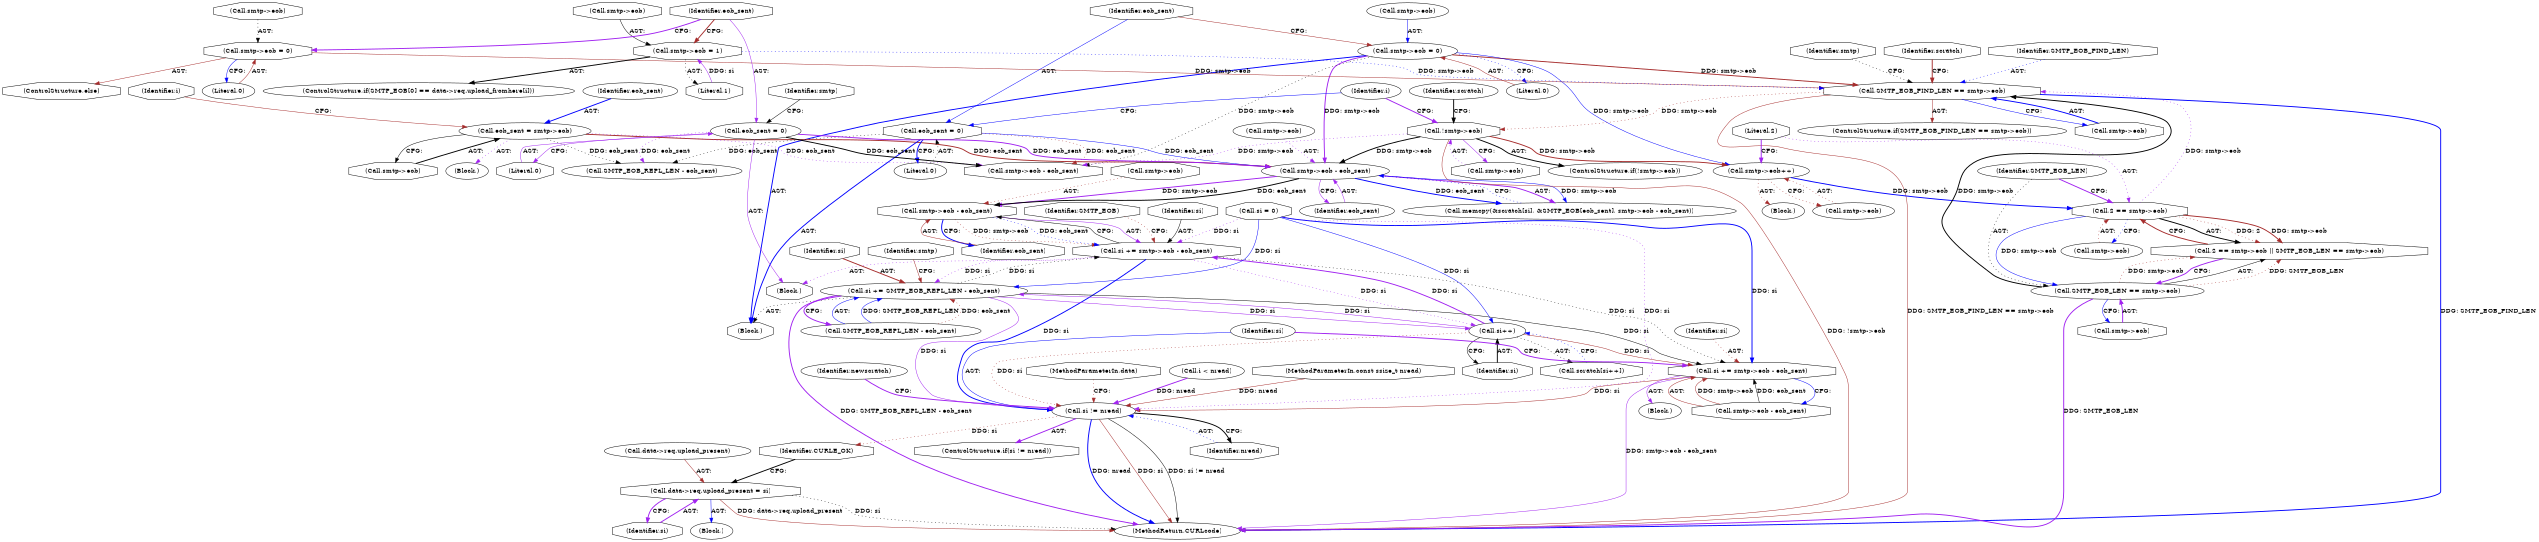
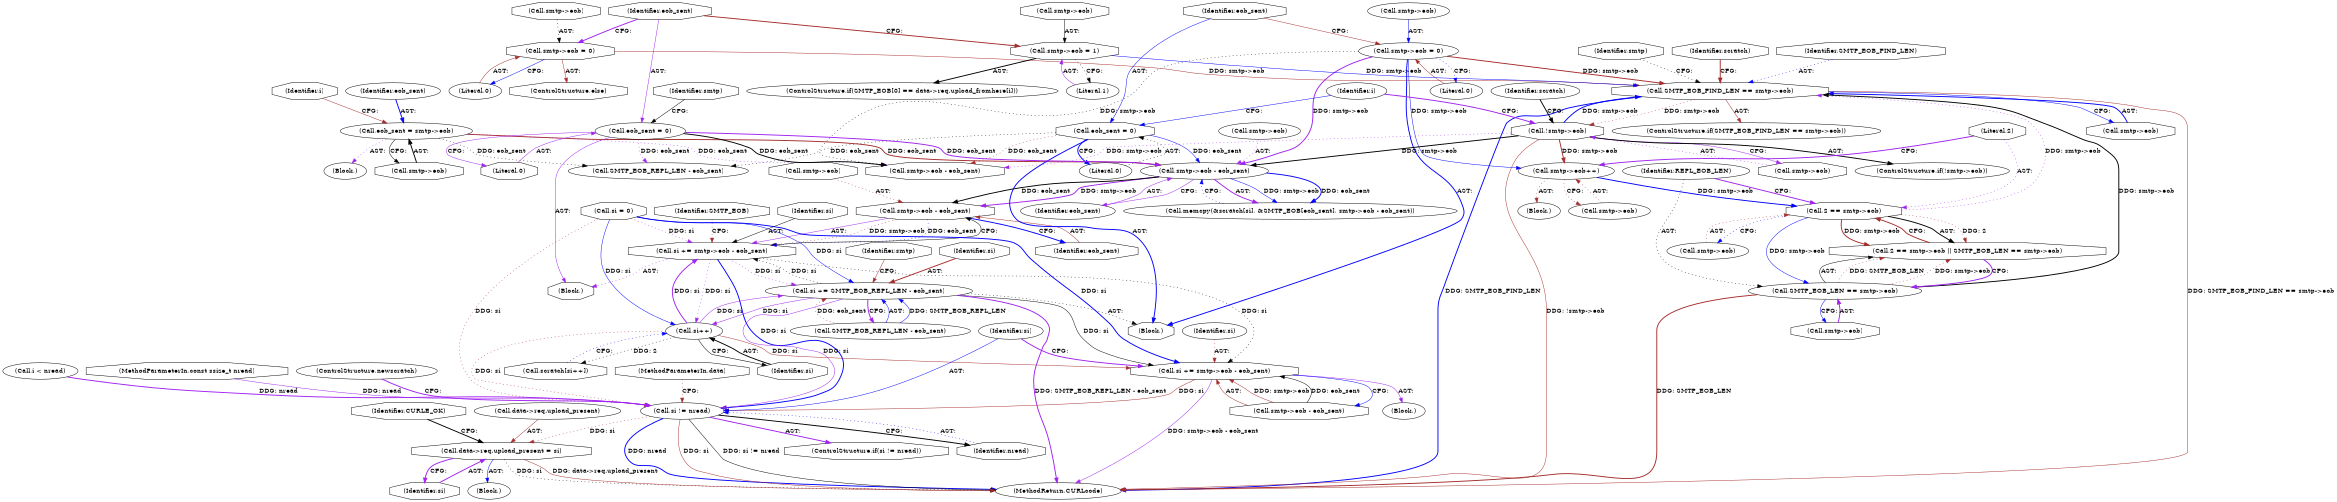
  digraph {
    node [shape=octagon]
    edge [color=purple style=solid]
    n1 [label="(Call,smtp->eob - eob_sent)"]
    n2 [label="(Call,si += smtp->eob - eob_sent)"]
    n3 [label="(Identifier,eob_sent)"]
    n4 [label="(Block,)"]
    n5 [label="(Call,si += SMTP_EOB_REPL_LEN - eob_sent)" shape=ellipse]
    n6 [label="(Call,si++)" shape=ellipse]
    n7 [label="(Call,si += smtp->eob - eob_sent)"]
    n8 [label="(Call,si != nread)" shape=ellipse]
    n9 [label="(Call,smtp->eob - eob_sent)" shape=ellipse]
    n10 [label="(Identifier,eob_sent)" shape=ellipse]
    n11 [label="(Call,memcpy(&scratch[si], &SMTP_EOB[eob_sent], smtp->eob - eob_sent))" shape=ellipse]
    n12 [label="(Call,smtp->eob = 0)" shape=ellipse]
    n13 [label="(Call,SMTP_EOB_FIND_LEN == smtp->eob)"]
    n14 [label="(Call,smtp->eob++)" shape=ellipse]
    n15 [label="(Block,)"]
    n16 [label="(Literal,0)" shape=ellipse]
    n17 [label="(Call,smtp->eob - eob_sent)"]
    n18 [label="(Call,!smtp->eob)"]
    n19 [label="(MethodReturn,CURLcode)" shape=ellipse]
    n20 [label="(Call,smtp->eob)"]
    n21 [label="(ControlStructure,if(SMTP_EOB_FIND_LEN == smtp->eob))" shape=ellipse]
    n22 [label="(Call,2 == smtp->eob)"]
    n23 [label="(Call,smtp->eob)" shape=ellipse]
    n24 [label="(Block,)" shape=ellipse]
    n25 [label="(Call,smtp->eob)"]
    n26 [label="(ControlStructure,if(!smtp->eob))" shape=ellipse]
    n27 [label="(Call,smtp->eob = 0)"]
    n28 [label="(ControlStructure,else)"]
    n29 [label="(Literal,0)" shape=ellipse]
    n30 [label="(Call,SMTP_EOB_LEN == smtp->eob)" shape=ellipse]
    n31 [label="(Call,smtp->eob)" shape=ellipse]
    n32 [label="(Call,2 == smtp->eob || SMTP_EOB_LEN == smtp->eob)"]
    n33 [label="(Call,smtp->eob)"]
    n34 [label="(Call,smtp->eob = 1)"]
    n35 [label="(ControlStructure,if(SMTP_EOB[0] == data->req.upload_fromhere[i]))" shape=ellipse]
-   n36 [label="(Literal,1)"]
+   n36 [label="(Literal,1)" shape=ellipse]
    n37 [label="(Call,eob_sent = smtp->eob)" shape=ellipse]
    n38 [label="(Call,SMTP_EOB_REPL_LEN - eob_sent)" shape=ellipse]
    n39 [label="(Call,smtp->eob)"]
    n40 [label="(Block,)" shape=ellipse]
    n41 [label="(Call,eob_sent = 0)"]
    n42 [label="(Literal,0)" shape=ellipse]
    n43 [label="(Call,eob_sent = 0)" shape=ellipse]
    n44 [label="(Literal,0)"]
    n45 [label="(Call,SMTP_EOB_REPL_LEN - eob_sent)" shape=ellipse]
    n46 [label="(Identifier,si)"]
    n47 [label="(Call,scratch[si++])"]
    n48 [label="(Block,)" shape=ellipse]
    n49 [label="(Call,smtp->eob - eob_sent)"]
    n50 [label="(Call,data->req.upload_present = si)"]
    n51 [label="(ControlStructure,if(si != nread))"]
    n52 [label="(Identifier,nread)"]
    n53 [label="(Identifier,si)"]
    n54 [label="(Block,)" shape=ellipse]
    n55 [label="(Identifier,si)" shape=ellipse]
    n56 [label="(Call,si = 0)"]
    n57 [label="(Call,smtp->eob)" shape=ellipse]
    n58 [label="(Identifier,smtp)"]
    n59 [label="(Identifier,smtp)"]
    n60 [label="(Call,smtp->eob)" shape=ellipse]
    n61 [label="(Identifier,SMTP_EOB)"]
    n62 [label="(Identifier,si)" shape=ellipse]
-   n63 [label="(Identifier,SMTP_EOB_LEN)" shape=ellipse]
+   n63 [label="(Identifier,REPL_EOB_LEN)" shape=ellipse]
    n64 [label="(Identifier,scratch)"]
    n65 [label="(Identifier,i)" shape=ellipse]
    n66 [label="(Identifier,CURLE_OK)"]
    n67 [label="(MethodParameterIn,data)"]
    n68 [label="(Call,data->req.upload_present)" shape=ellipse]
    n69 [label="(Call,i < nread)" shape=ellipse]
    n70 [label="(Call,smtp->eob)"]
    n71 [label="(Identifier,eob_sent)"]
    n72 [label="(Literal,2)"]
    n73 [label="(Identifier,scratch)" shape=ellipse]
    n74 [label="(Call,smtp->eob)"]
    n75 [label="(Identifier,SMTP_EOB_FIND_LEN)"]
    n76 [label="(Identifier,i)"]
    n77 [label="(MethodParameterIn,const ssize_t nread)"]
    n78 [label="(Call,smtp->eob)"]
    n79 [label="(Identifier,eob_sent)" shape=ellipse]
    n80 [label="(Identifier,smtp)"]
-   n81 [label="(Identifier,newscratch)" shape=ellipse]
+   n81 [label="(ControlStructure,newscratch)" shape=ellipse]
    n82 [label="(Identifier,si)"]
    n83 [label="(Identifier,eob_sent)"]
    n84 [label="(Identifier,si)"]
    n1 -> n2 [label="AST: "]
    n1 -> n2 [color=brown label="DDG: smtp->eob" style=dotted]
    n1 -> n2 [color=blue label="DDG: eob_sent" style=dotted]
    n1 -> n3 [color=blue label="CFG: " style=bold]
    n2 -> n1 [color=black label="CFG: "]
    n2 -> n4 [label="AST: " style=dotted]
    n2 -> n5 [label="DDG: si" style=dotted]
    n2 -> n6 [label="DDG: si" style=dotted]
    n2 -> n7 [color=black label="DDG: si" style=dotted]
    n2 -> n8 [color=blue label="DDG: si" style=bold]
    n3 -> n1 [color=brown label="AST: "]
    n5 -> n2 [color=black label="DDG: si" style=dotted]
    n5 -> n6 [label="DDG: si"]
    n5 -> n7 [color=black label="DDG: si"]
    n5 -> n8 [label="DDG: si"]
    n5 -> n15 [color=black label="AST: " style=dotted]
    n5 -> n19 [label="DDG: SMTP_EOB_REPL_LEN - eob_sent" style=bold]
    n5 -> n45 [label="CFG: " style=bold]
    n6 -> n2 [label="DDG: si" style=bold]
    n6 -> n5 [label="DDG: si"]
    n6 -> n7 [color=brown label="DDG: si"]
    n6 -> n8 [color=brown label="DDG: si" style=dotted]
    n6 -> n46 [color=black label="CFG: "]
-   n6 -> n47 [color=black label="AST: " style=dotted]
+   n6 -> n47 [color=black label="DDG: 2" style=dotted]
    n7 -> n8 [color=brown label="DDG: si"]
    n7 -> n19 [label="DDG: smtp->eob - eob_sent"]
    n7 -> n48 [label="AST: "]
    n7 -> n49 [color=blue label="CFG: "]
    n8 -> n19 [color=blue label="DDG: nread" style=bold]
    n8 -> n19 [color=brown label="DDG: si"]
    n8 -> n19 [color=black label="DDG: si != nread"]
-   n8 -> n66 [color=brown label="DDG: si" style=dotted]
+   n8 -> n50 [color=brown label="DDG: si" style=dotted]
    n8 -> n51 [label="AST: " style=bold]
    n8 -> n52 [color=black label="CFG: " style=bold]
    n9 -> n1 [label="DDG: smtp->eob" style=bold]
    n9 -> n1 [color=black label="DDG: eob_sent" style=bold]
    n9 -> n10 [label="CFG: "]
    n9 -> n11 [label="AST: " style=bold]
    n9 -> n11 [color=blue label="DDG: smtp->eob"]
    n9 -> n11 [color=blue label="DDG: eob_sent" style=bold]
    n10 -> n9 [label="AST: "]
    n11 -> n9 [color=blue label="CFG: " style=dotted]
    n12 -> n9 [label="DDG: smtp->eob" style=bold]
    n12 -> n13 [color=brown label="DDG: smtp->eob" style=bold]
    n12 -> n14 [color=blue label="DDG: smtp->eob"]
    n12 -> n15 [color=blue label="AST: " style=bold]
    n12 -> n16 [color=blue label="CFG: " style=dotted]
    n12 -> n17 [color=black label="DDG: smtp->eob" style=dotted]
    n13 -> n18 [color=brown label="DDG: smtp->eob" style=dotted]
    n13 -> n19 [color=brown label="DDG: SMTP_EOB_FIND_LEN == smtp->eob"]
    n13 -> n19 [color=blue label="DDG: SMTP_EOB_FIND_LEN" style=bold]
    n13 -> n20 [color=blue label="CFG: "]
    n13 -> n21 [color=brown label="AST: "]
    n14 -> n22 [color=blue label="DDG: smtp->eob" style=bold]
    n14 -> n23 [color=brown label="CFG: " style=dotted]
    n14 -> n24 [color=brown label="AST: " style=dotted]
    n16 -> n12 [color=brown label="AST: "]
    n18 -> n9 [color=black label="DDG: smtp->eob" style=bold]
+   n18 -> n13 [color=blue label="DDG: smtp->eob" style=bold]
    n18 -> n14 [color=brown label="DDG: smtp->eob" style=bold]
    n18 -> n17 [label="DDG: smtp->eob" style=dotted]
    n18 -> n19 [color=brown label="DDG: !smtp->eob"]
    n18 -> n25 [label="CFG: "]
    n18 -> n26 [color=black label="AST: " style=bold]
    n20 -> n13 [color=blue label="AST: " style=bold]
    n22 -> n13 [label="DDG: smtp->eob" style=dotted]
    n22 -> n30 [color=blue label="DDG: smtp->eob"]
    n22 -> n31 [color=blue label="CFG: " style=dotted]
    n22 -> n32 [color=black label="AST: " style=bold]
    n22 -> n32 [color=brown label="DDG: 2" style=dotted]
    n22 -> n32 [color=brown label="DDG: smtp->eob" style=bold]
    n23 -> n14 [color=brown label="AST: " style=dotted]
    n25 -> n18 [label="AST: " style=dotted]
    n27 -> n13 [color=brown label="DDG: smtp->eob"]
    n27 -> n28 [color=brown label="AST: "]
    n27 -> n29 [color=blue label="CFG: "]
    n29 -> n27 [color=brown label="AST: "]
    n30 -> n13 [color=black label="DDG: smtp->eob" style=bold]
-   n30 -> n19 [label="DDG: SMTP_EOB_LEN" style=bold]
+   n30 -> n19 [color=brown label="DDG: SMTP_EOB_LEN" style=bold]
    n30 -> n32 [color=black label="AST: "]
    n30 -> n32 [color=brown label="DDG: SMTP_EOB_LEN" style=dotted]
    n30 -> n32 [color=brown label="DDG: smtp->eob" style=dotted]
    n30 -> n33 [color=blue label="CFG: "]
    n31 -> n22 [color=brown label="AST: " style=dotted]
    n32 -> n22 [color=brown label="CFG: " style=bold]
    n32 -> n30 [label="CFG: " style=bold]
    n33 -> n30 [label="AST: " style=bold]
-   n34 -> n13 [color=blue label="DDG: smtp->eob" style=dotted]
+   n34 -> n13 [color=blue label="DDG: smtp->eob"]
    n34 -> n35 [color=black label="AST: " style=bold]
-   n34 -> n36 [color=black label="AST: " style=dotted]
-   n36 -> n34 [label="DDG: si"]
+   n34 -> n36 [color=black label="CFG: " style=dotted]
+   n36 -> n34 [label="AST: "]
    n37 -> n9 [color=brown label="DDG: eob_sent" style=bold]
    n37 -> n17 [label="DDG: eob_sent" style=dotted]
    n37 -> n38 [color=black label="DDG: eob_sent" style=dotted]
    n37 -> n39 [color=black label="CFG: "]
    n37 -> n40 [label="AST: " style=dotted]
    n39 -> n37 [color=black label="AST: " style=bold]
    n41 -> n9 [color=blue label="DDG: eob_sent"]
    n41 -> n15 [color=blue label="AST: " style=bold]
    n41 -> n17 [color=brown label="DDG: eob_sent" style=dotted]
    n41 -> n38 [color=black label="DDG: eob_sent" style=dotted]
    n41 -> n42 [color=blue label="CFG: " style=bold]
    n42 -> n41 [color=black label="AST: " style=dotted]
    n43 -> n4 [label="AST: "]
    n43 -> n9 [label="DDG: eob_sent" style=bold]
    n43 -> n17 [color=black label="DDG: eob_sent" style=bold]
    n43 -> n38 [label="DDG: eob_sent" style=dotted]
    n43 -> n44 [label="CFG: "]
    n44 -> n43 [label="AST: "]
    n45 -> n5 [color=blue label="AST: "]
    n45 -> n5 [color=blue label="DDG: SMTP_EOB_REPL_LEN"]
    n45 -> n5 [color=brown label="DDG: eob_sent" style=dotted]
    n46 -> n6 [color=black label="AST: " style=bold]
    n47 -> n6 [color=blue label="CFG: " style=dotted]
    n49 -> n7 [color=brown label="AST: "]
    n49 -> n7 [color=brown label="DDG: smtp->eob"]
    n49 -> n7 [color=black label="DDG: eob_sent"]
    n50 -> n19 [color=black label="DDG: si" style=dotted]
    n50 -> n19 [color=brown label="DDG: data->req.upload_present"]
    n50 -> n53 [label="CFG: " style=bold]
    n50 -> n54 [color=blue label="AST: "]
    n52 -> n8 [color=blue label="AST: " style=dotted]
    n53 -> n50 [label="AST: " style=bold]
    n55 -> n7 [color=brown label="AST: " style=dotted]
    n56 -> n2 [label="DDG: si" style=dotted]
    n56 -> n5 [color=blue label="DDG: si"]
    n56 -> n6 [color=blue label="DDG: si"]
    n56 -> n7 [color=blue label="DDG: si" style=bold]
-   n56 -> n8 [label="DDG: si" style=dotted]
+   n56 -> n8 [color=brown label="DDG: si" style=dotted]
    n57 -> n9 [label="AST: " style=dotted]
    n58 -> n13 [color=black label="CFG: " style=dotted]
    n59 -> n5 [color=brown label="CFG: "]
    n60 -> n12 [color=blue label="AST: "]
    n61 -> n2 [color=brown label="CFG: " style=dotted]
    n62 -> n7 [label="CFG: " style=bold]
    n62 -> n8 [color=blue label="AST: "]
    n63 -> n22 [label="CFG: " style=bold]
    n63 -> n30 [color=black label="AST: " style=dotted]
    n64 -> n13 [color=brown label="CFG: " style=bold]
    n65 -> n18 [label="CFG: " style=bold]
    n65 -> n41 [color=blue label="CFG: "]
    n66 -> n50 [color=black label="CFG: " style=bold]
    n67 -> n8 [color=brown label="CFG: " style=dotted]
    n68 -> n50 [color=brown label="AST: "]
    n69 -> n8 [label="DDG: nread" style=bold]
    n70 -> n27 [color=black label="AST: " style=dotted]
    n71 -> n12 [color=brown label="CFG: "]
    n71 -> n41 [color=blue label="AST: "]
    n72 -> n14 [label="CFG: " style=bold]
    n72 -> n22 [label="AST: " style=dotted]
    n73 -> n18 [color=black label="CFG: " style=bold]
    n74 -> n34 [color=black label="AST: "]
    n75 -> n13 [color=blue label="AST: " style=dotted]
    n76 -> n37 [color=brown label="CFG: "]
-   n77 -> n8 [color=brown label="DDG: nread"]
+   n77 -> n8 [label="DDG: nread"]
    n78 -> n1 [color=brown label="AST: " style=dotted]
    n79 -> n37 [color=blue label="AST: " style=bold]
    n80 -> n43 [color=black label="CFG: "]
    n81 -> n8 [label="CFG: " style=bold]
    n82 -> n2 [color=black label="AST: "]
    n83 -> n27 [label="CFG: " style=bold]
    n83 -> n34 [color=brown label="CFG: " style=bold]
    n83 -> n43 [label="AST: "]
    n84 -> n5 [color=brown label="AST: " style=bold]
  }
